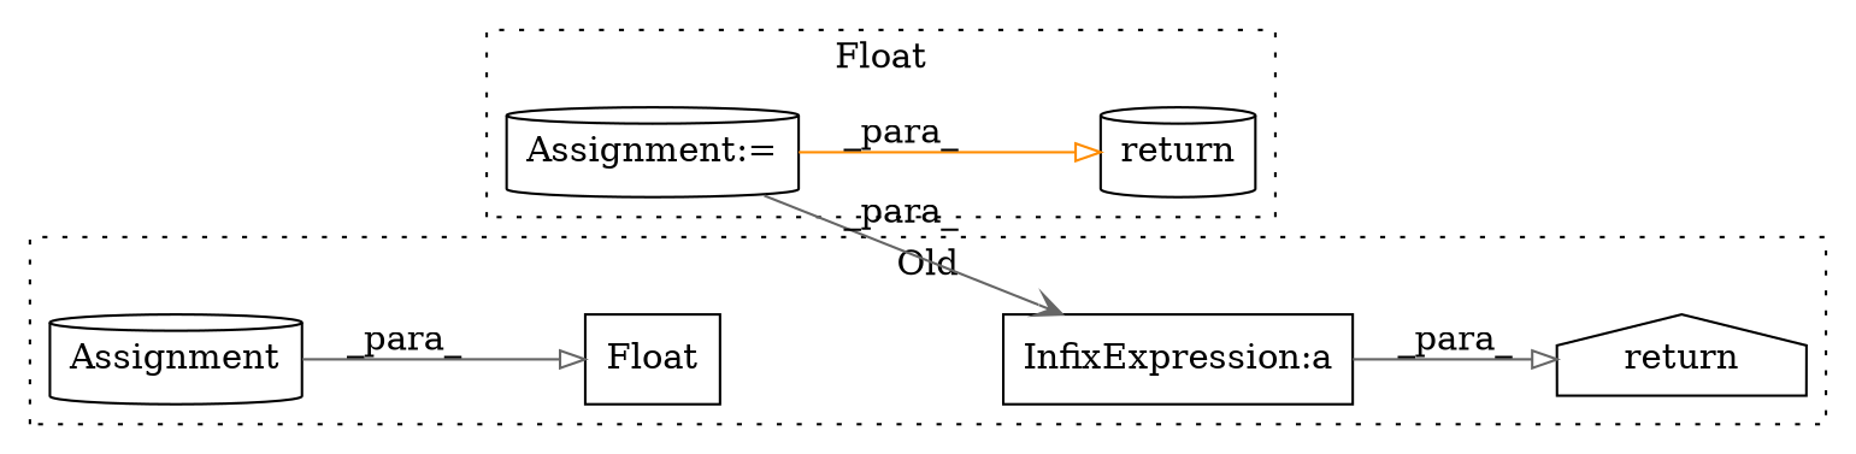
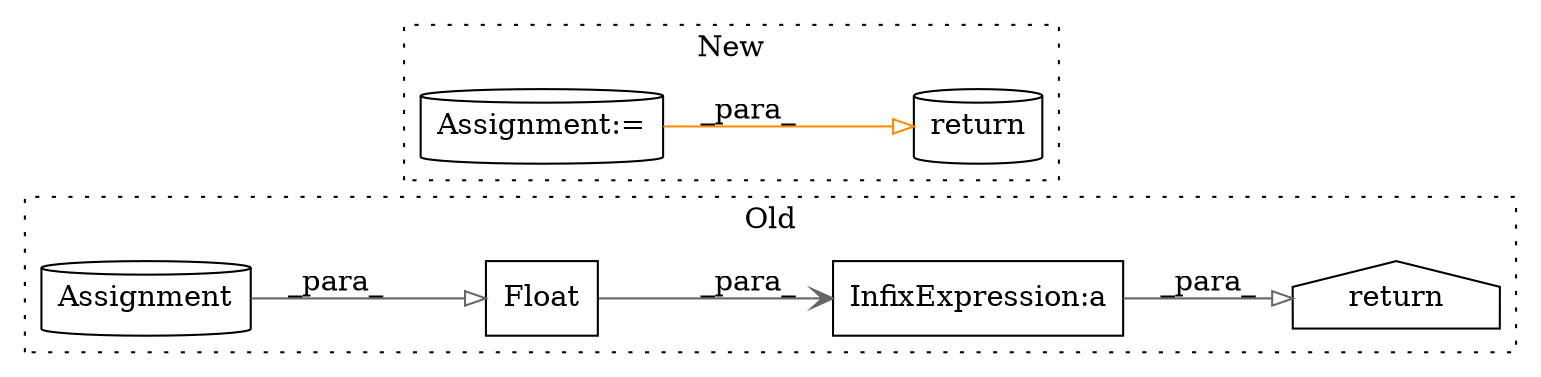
  digraph {
    rankdir=LR
    node [a=41 l=7 shape=cylinder]
    edge [arrowhead=onormal color=gray40]
    n1 [a=32 l="6,1" label=Float s="18282,18290" shape=box]
    n2 [label=return s=18247 shape=house]
    n3 [a=27 l=3 label="InfixExpression:a" s=18273 shape=box]
    n4 [a=22 l=2 label=Assignment s=18288]
    n5 [label=return s=18547]
    n6 [a=7 l=1 label="Assignment:=" s=18515]
    subgraph cluster_1 {
      label=Old
      style=dotted
      n1
      n2
      n3
      n4
    }
    subgraph cluster_2 {
-     label=Float
+     label=New
      style=dotted
      n5
      n6
    }
-   n6 -> n3 [arrowhead=vee label=_para_]
+   n1 -> n3 [arrowhead=vee label=_para_]
    n3 -> n2 [label=_para_]
    n4 -> n1 [label=_para_]
    n6 -> n5 [color=darkorange label=_para_]
  }
